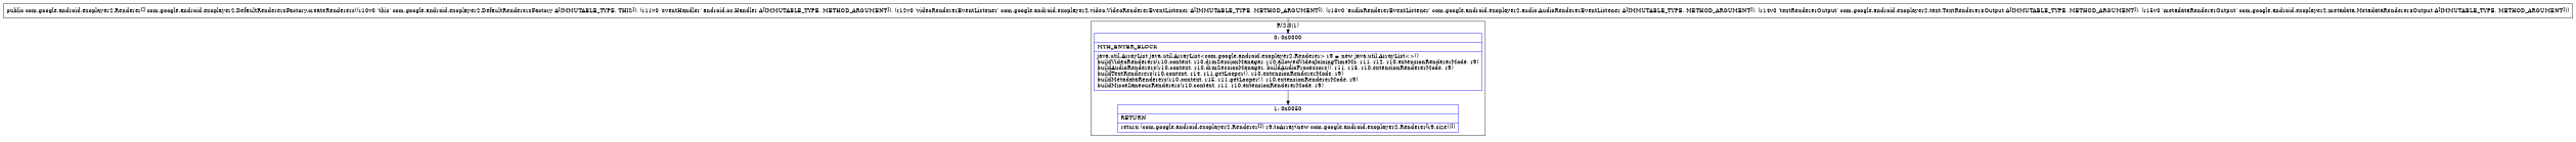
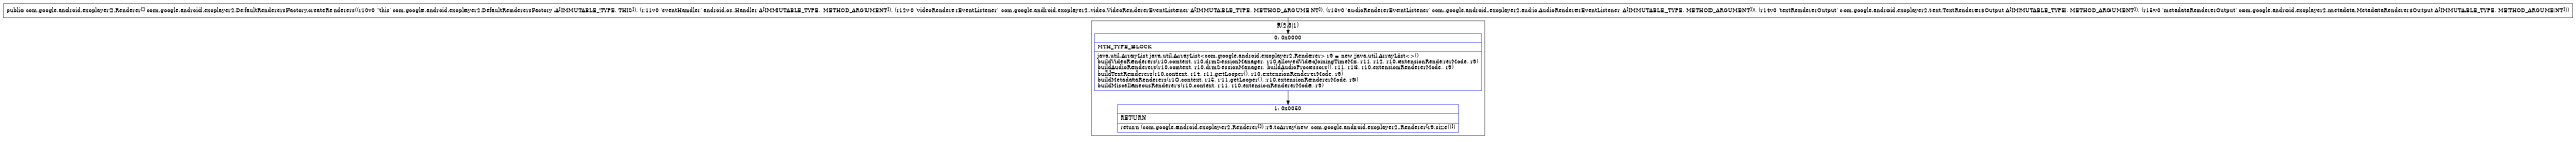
  digraph {
    node [color=blue shape=record]
-   n1 [label="{0\:\ 0x0000|MTH_ENTER_BLOCK\l|java.util.ArrayList java.util.ArrayList\<com.google.android.exoplayer2.Renderer\> r9 = new java.util.ArrayList\<\>()\lbuildVideoRenderers(r10.context, r10.drmSessionManager, r10.allowedVideoJoiningTimeMs, r11, r12, r10.extensionRendererMode, r9)\lbuildAudioRenderers(r10.context, r10.drmSessionManager, buildAudioProcessors(), r11, r13, r10.extensionRendererMode, r9)\lbuildTextRenderers(r10.context, r14, r11.getLooper(), r10.extensionRendererMode, r9)\lbuildMetadataRenderers(r10.context, r15, r11.getLooper(), r10.extensionRendererMode, r9)\lbuildMiscellaneousRenderers(r10.context, r11, r10.extensionRendererMode, r9)\l}"]
+   n1 [label="{0\:\ 0x0000|MTH_TYPE_BLOCK\l|java.util.ArrayList java.util.ArrayList\<com.google.android.exoplayer2.Renderer\> r9 = new java.util.ArrayList\<\>()\lbuildVideoRenderers(r10.context, r10.drmSessionManager, r10.allowedVideoJoiningTimeMs, r11, r12, r10.extensionRendererMode, r9)\lbuildAudioRenderers(r10.context, r10.drmSessionManager, buildAudioProcessors(), r11, r13, r10.extensionRendererMode, r9)\lbuildTextRenderers(r10.context, r14, r11.getLooper(), r10.extensionRendererMode, r9)\lbuildMetadataRenderers(r10.context, r15, r11.getLooper(), r10.extensionRendererMode, r9)\lbuildMiscellaneousRenderers(r10.context, r11, r10.extensionRendererMode, r9)\l}"]
    n2 [label="{1\:\ 0x0050|RETURN\l|return (com.google.android.exoplayer2.Renderer[]) r9.toArray(new com.google.android.exoplayer2.Renderer[r9.size()])\l}"]
    n3 [label="{public com.google.android.exoplayer2.Renderer[] com.google.android.exoplayer2.DefaultRenderersFactory.createRenderers((r10v0 'this' com.google.android.exoplayer2.DefaultRenderersFactory A[IMMUTABLE_TYPE, THIS]), (r11v0 'eventHandler' android.os.Handler A[IMMUTABLE_TYPE, METHOD_ARGUMENT]), (r12v0 'videoRendererEventListener' com.google.android.exoplayer2.video.VideoRendererEventListener A[IMMUTABLE_TYPE, METHOD_ARGUMENT]), (r13v0 'audioRendererEventListener' com.google.android.exoplayer2.audio.AudioRendererEventListener A[IMMUTABLE_TYPE, METHOD_ARGUMENT]), (r14v0 'textRendererOutput' com.google.android.exoplayer2.text.TextRenderer$Output A[IMMUTABLE_TYPE, METHOD_ARGUMENT]), (r15v0 'metadataRendererOutput' com.google.android.exoplayer2.metadata.MetadataRenderer$Output A[IMMUTABLE_TYPE, METHOD_ARGUMENT])) }" color=""]
    subgraph cluster_1 {
      label="R(2:0|1)"
      n1
      n2
    }
    n1 -> n2
    n3 -> n1
  }
